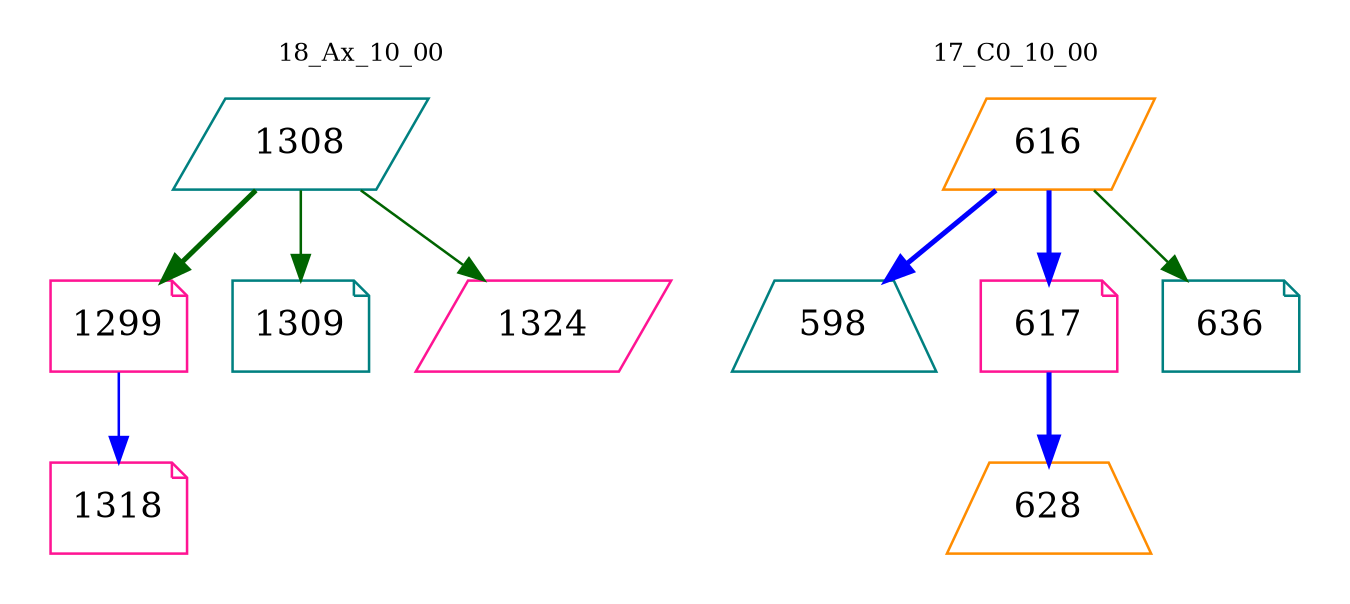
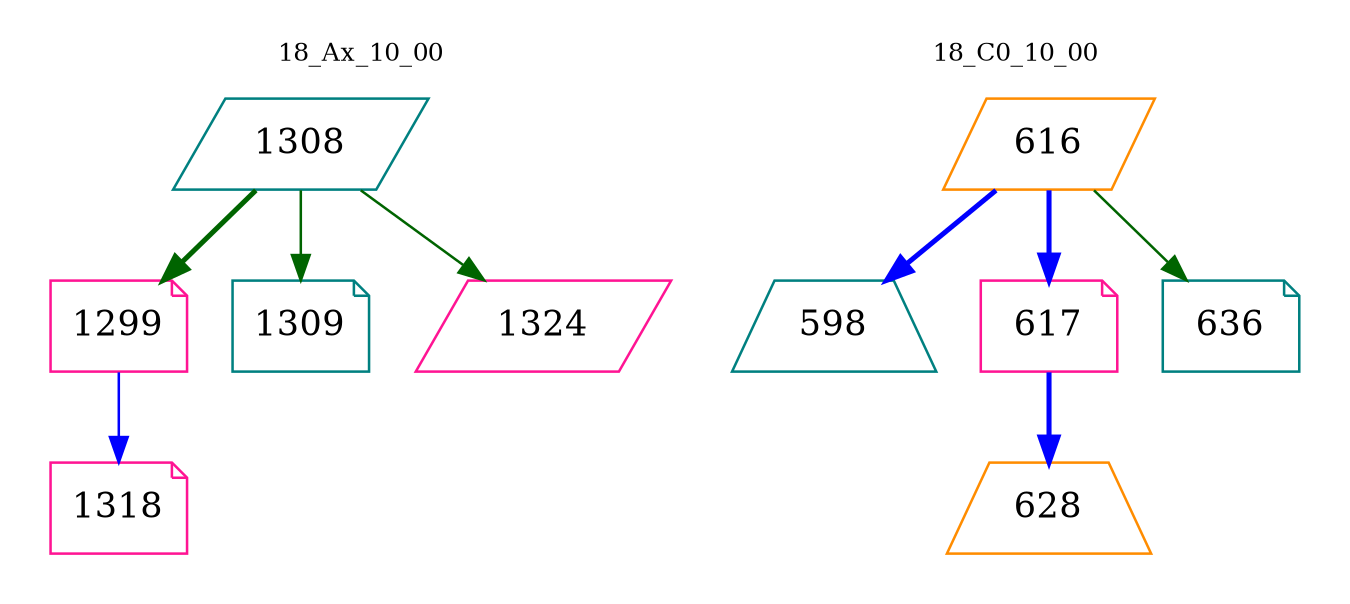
  digraph {
    node [color=teal shape=note]
    edge [color=darkgreen style=bold]
    n1 [label=1308 shape=parallelogram]
    n2 [color=deeppink label=1299]
    n3 [label=1309]
    n4 [color=deeppink label=1324 shape=parallelogram]
    n5 [color=deeppink label=1318]
    n6 [color=darkorange label=616 shape=parallelogram]
    n7 [label=598 shape=trapezium]
    n8 [color=deeppink label=617]
    n9 [label=636]
    n10 [color=darkorange label=628 shape=trapezium]
    subgraph cluster_1 {
      color=white
      fontsize=10
      label="18_Ax_10_00"
      n1
      n2
      n3
      n4
      n5
    }
    subgraph cluster_2 {
      color=white
      fontsize=10
-     label="17_C0_10_00"
+     label="18_C0_10_00"
      n6
      n7
      n8
      n9
      n10
    }
    n1 -> n2
    n1 -> n3 [style=solid]
    n1 -> n4 [style=solid]
    n2 -> n5 [color=blue style=solid]
    n6 -> n7 [color=blue]
    n6 -> n8 [color=blue]
    n6 -> n9 [style=solid]
    n8 -> n10 [color=blue]
  }
